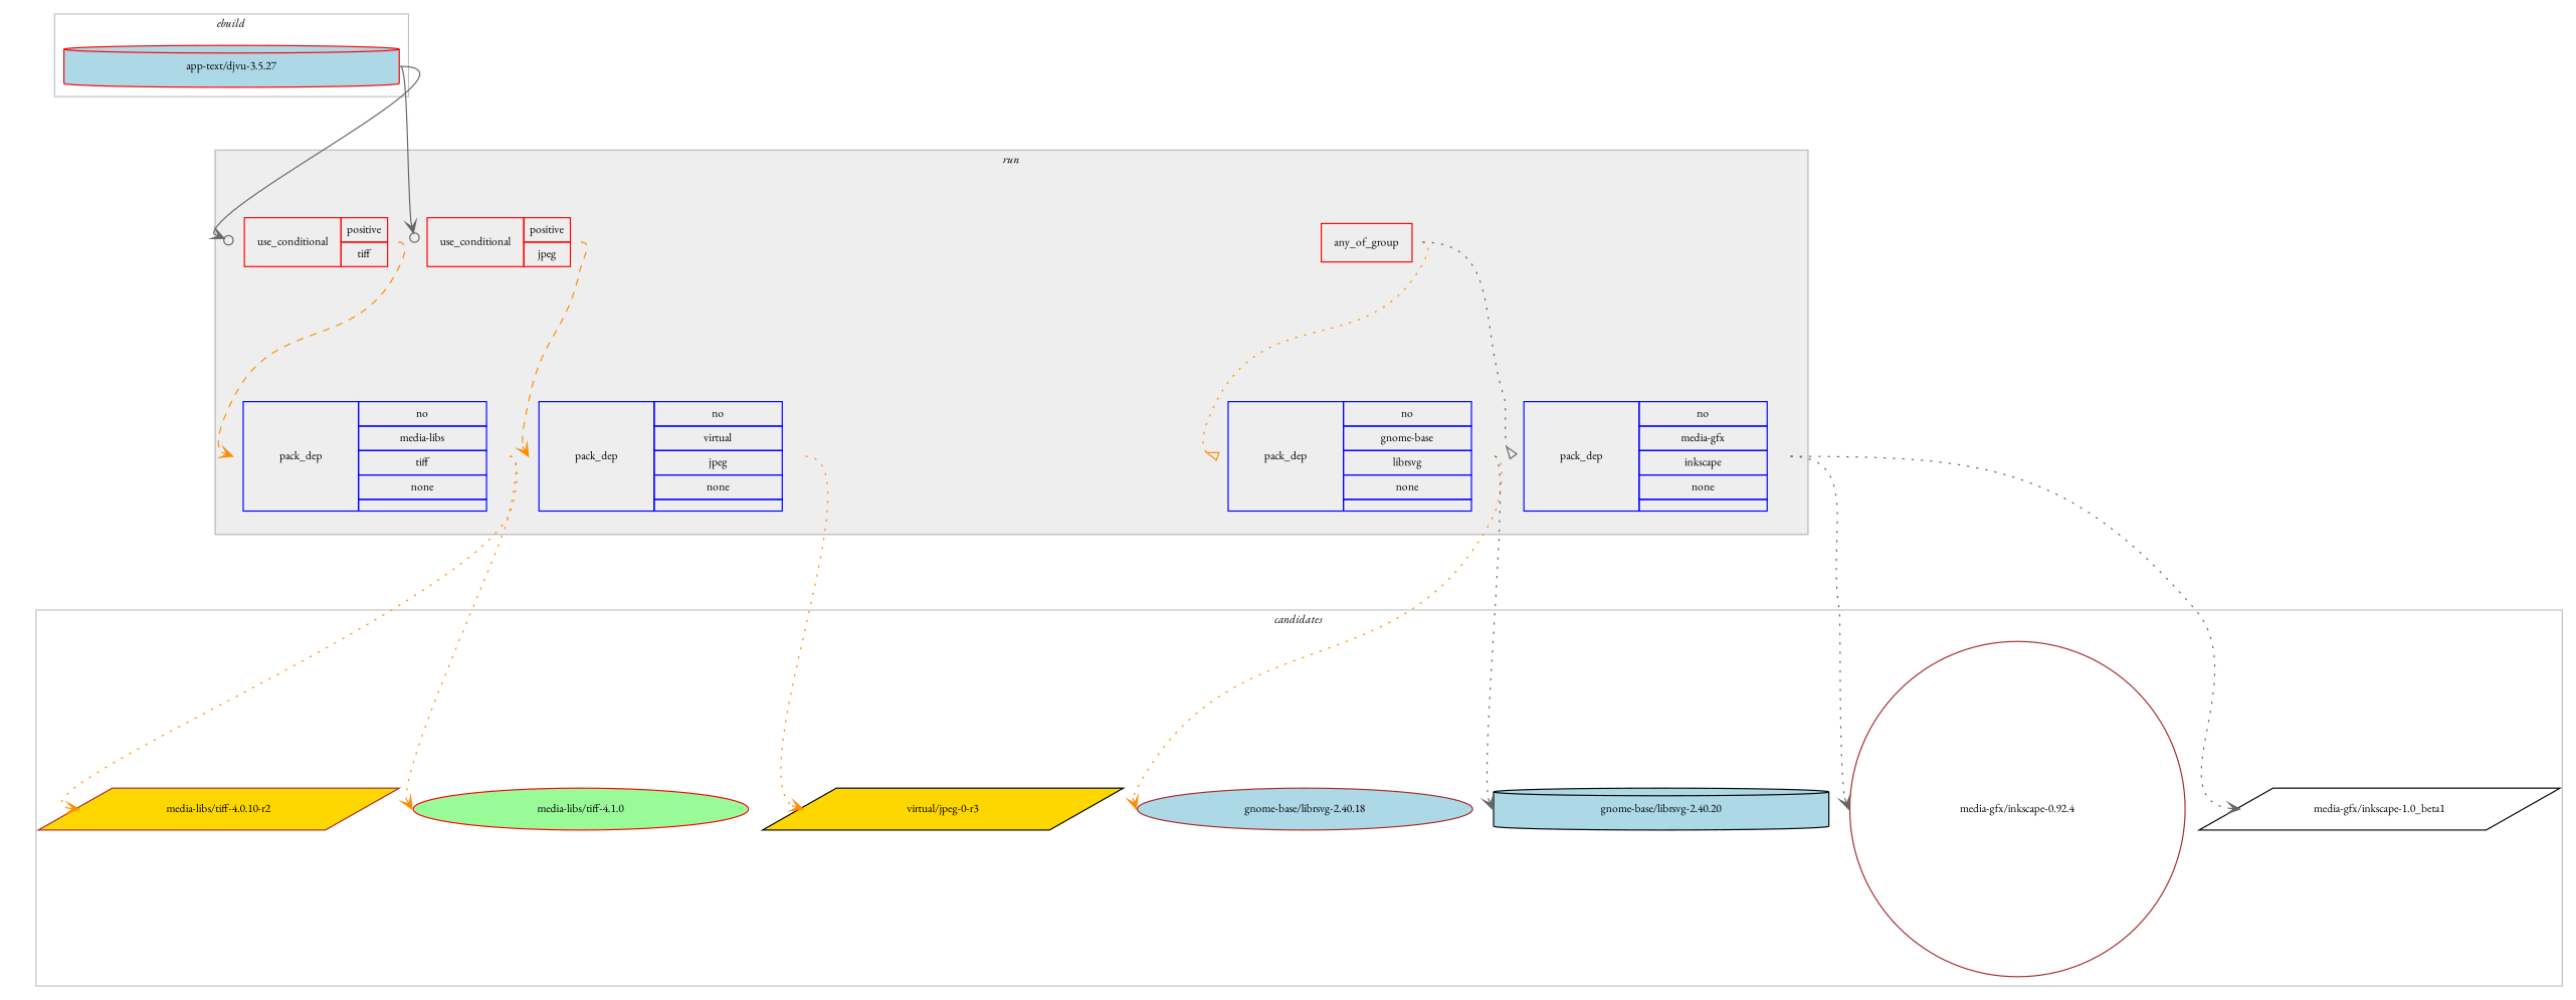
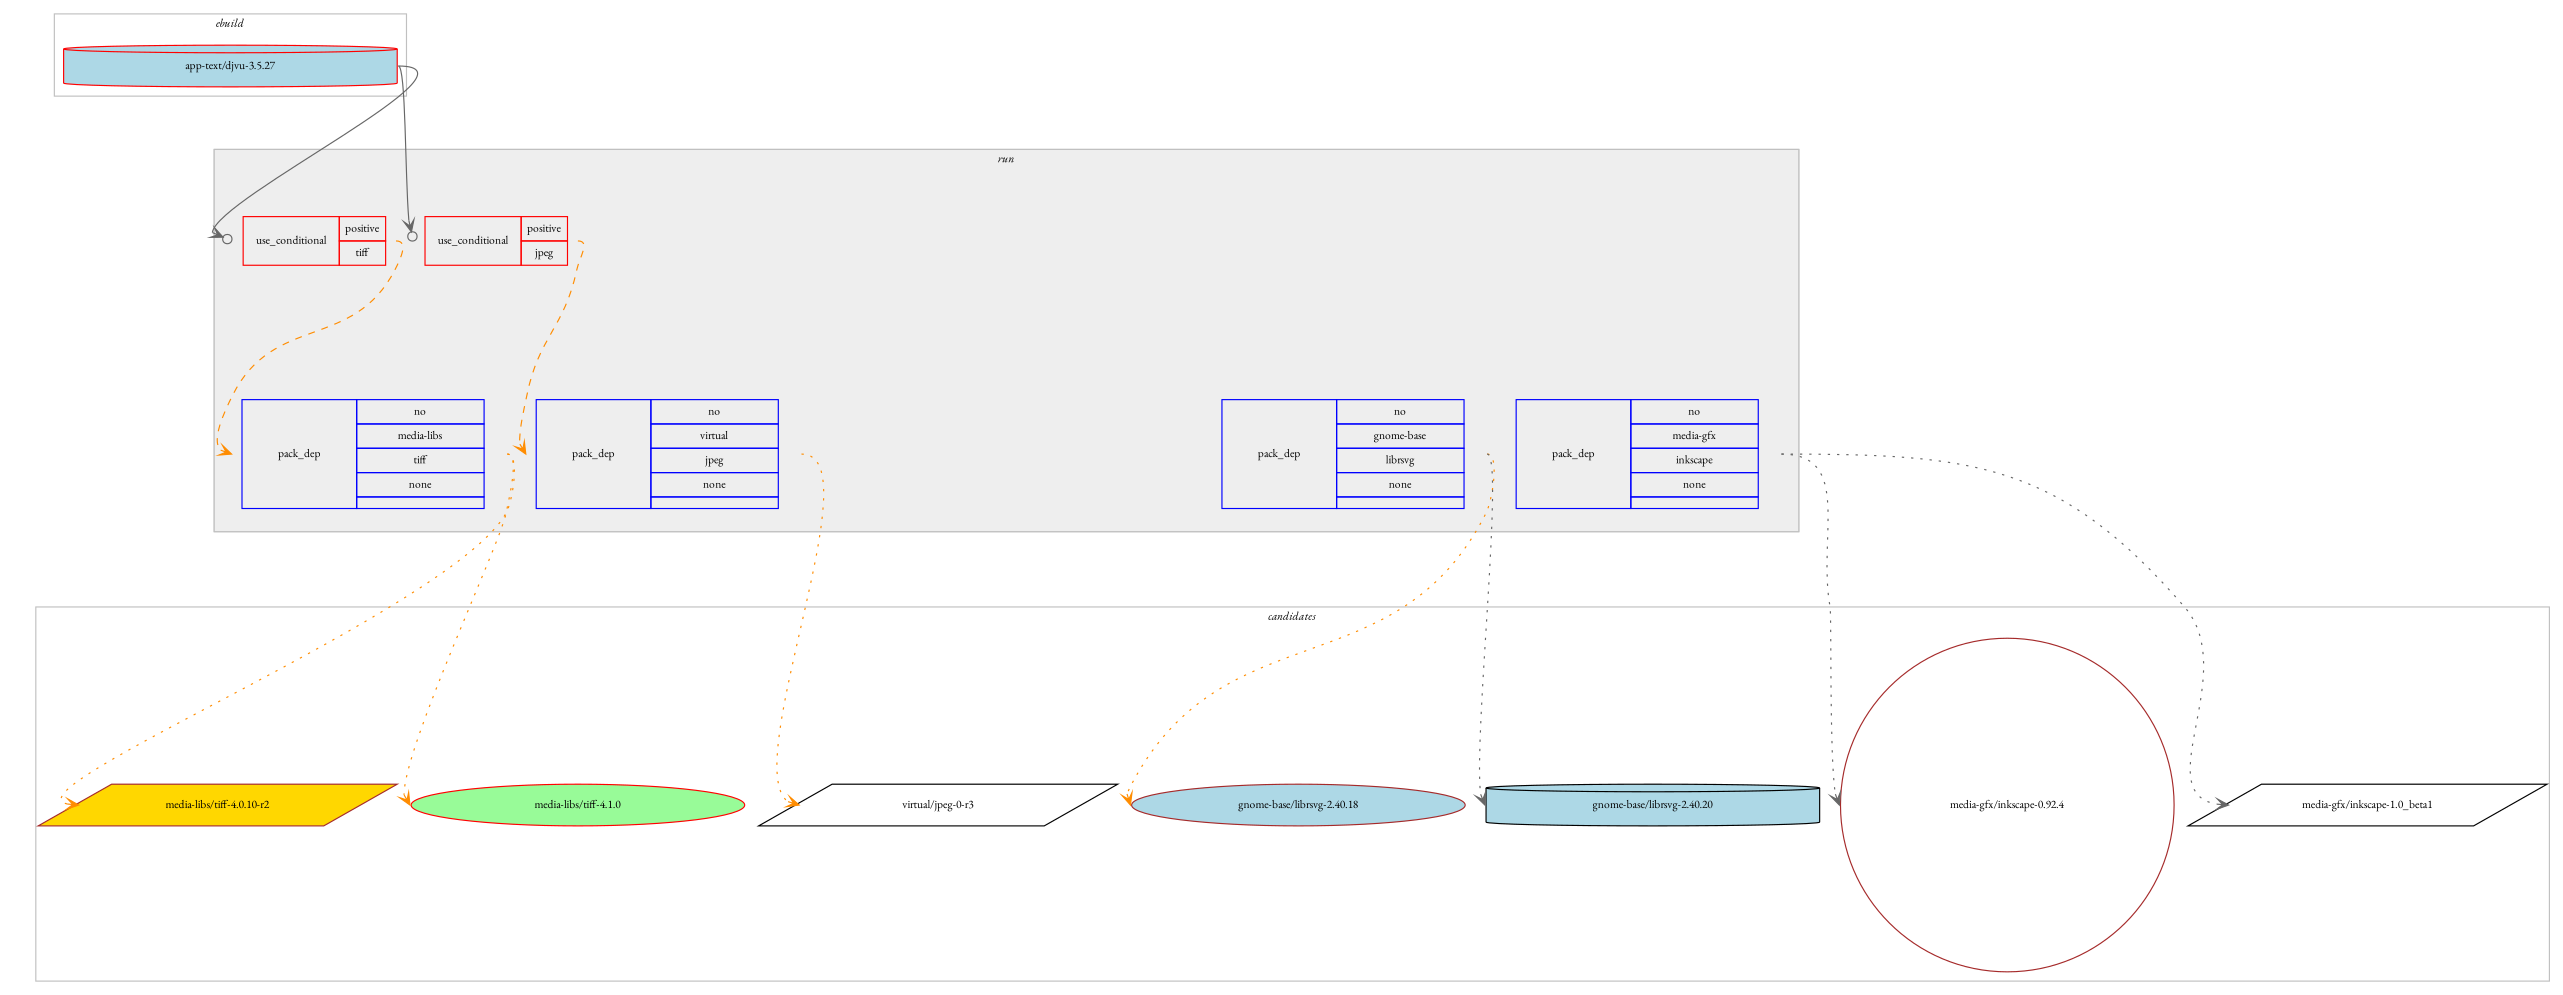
  digraph {
    compound=true
    concentrate=true
    fontname="EB Garamond"
    fontsize=10
    newrank=true
    rankdir=TB
    ranksep=1.5
    node [color=red fontname="EB Garamond" fontsize=10 shape=none style=filled]
    edge [arrowhead=vee color=darkorange fontname="EB Garamond" headport=w style=dotted tailport=e weight=100]
    n1 [fillcolor=lightblue label="app-text/djvu-3.5.27" shape=cylinder width=4]
    n2 [color=blue label=<<TABLE BORDER="0" CELLBORDER="1" CELLSPACING="0" CELLPADDING="4" WIDTH="220"><TR><TD ROWSPAN="6" CELLPADDING="30">pack_dep</TD></TR><TR><TD WIDTH="110">no</TD></TR><TR><TD>gnome-base</TD></TR><TR><TD>librsvg</TD></TR><TR><TD>none</TD></TR><TR><TD></TD></TR></TABLE>> style=""]
    n3 [color=blue label=<<TABLE BORDER="0" CELLBORDER="1" CELLSPACING="0" CELLPADDING="4" WIDTH="220"><TR><TD ROWSPAN="6" CELLPADDING="30">pack_dep</TD></TR><TR><TD WIDTH="110">no</TD></TR><TR><TD>media-gfx</TD></TR><TR><TD>inkscape</TD></TR><TR><TD>none</TD></TR><TR><TD></TD></TR></TABLE>> style=""]
-   n4 [label=<<TABLE BORDER="0" CELLBORDER="1" CELLSPACING="0" CELLPADDING="4"><TR><TD CELLPADDING="10">any_of_group</TD></TR></TABLE>> style=""]
    n5 [color=blue label=<<TABLE BORDER="0" CELLBORDER="1" CELLSPACING="0" CELLPADDING="4" WIDTH="220"><TR><TD ROWSPAN="6" CELLPADDING="30">pack_dep</TD></TR><TR><TD WIDTH="110">no</TD></TR><TR><TD>virtual</TD></TR><TR><TD>jpeg</TD></TR><TR><TD>none</TD></TR><TR><TD></TD></TR></TABLE>> style=""]
    n6 [label=<<TABLE BORDER="0" CELLBORDER="1" CELLSPACING="0" CELLPADDING="4"><TR><TD ROWSPAN="3" CELLPADDING="10">use_conditional</TD></TR><TR><TD>positive</TD></TR><TR><TD>jpeg</TD></TR></TABLE>> style=""]
    n7 [color=blue label=<<TABLE BORDER="0" CELLBORDER="1" CELLSPACING="0" CELLPADDING="4" WIDTH="220"><TR><TD ROWSPAN="6" CELLPADDING="30">pack_dep</TD></TR><TR><TD WIDTH="110">no</TD></TR><TR><TD>media-libs</TD></TR><TR><TD>tiff</TD></TR><TR><TD>none</TD></TR><TR><TD></TD></TR></TABLE>> style=""]
    n8 [label=<<TABLE BORDER="0" CELLBORDER="1" CELLSPACING="0" CELLPADDING="4"><TR><TD ROWSPAN="3" CELLPADDING="10">use_conditional</TD></TR><TR><TD>positive</TD></TR><TR><TD>tiff</TD></TR></TABLE>> style=""]
    n9 [color=brown fillcolor=lightblue label="gnome-base/librsvg-2.40.18" shape=ellipse width=4]
    n10 [color=black fillcolor=lightblue label="gnome-base/librsvg-2.40.20" shape=cylinder width=4]
    n11 [color=brown fillcolor=white label="media-gfx/inkscape-0.92.4" shape=circle width=4]
    n12 [color=black fillcolor=white label="media-gfx/inkscape-1.0_beta1" shape=parallelogram width=4]
-   n13 [color=black fillcolor=gold label="virtual/jpeg-0-r3" shape=parallelogram width=4]
+   n13 [color=black fillcolor=white label="virtual/jpeg-0-r3" shape=parallelogram width=4]
    n14 [color=brown fillcolor=gold label="media-libs/tiff-4.0.10-r2" shape=parallelogram width=4]
    n15 [fillcolor=palegreen label="media-libs/tiff-4.1.0" shape=ellipse width=4]
    subgraph cluster_1 {
      color=gray
      label=<<i>dependencies</i>>
      subgraph cluster_2 {
        color=gray
        fillcolor="#eeeeee"
        label=<<i>compile</i>>
        style=filled
        subgraph sub_3 {
          color=gray
          fillcolor="#eeeeee"
          label=<<i>compile</i>>
          style=filled
-         n4
          subgraph sub_4 {
            color=gray
            fillcolor="#eeeeee"
            label=<<i>compile</i>>
            style=filled
            n2
          }
          subgraph sub_5 {
            color=gray
            fillcolor="#eeeeee"
            label=<<i>compile</i>>
            style=filled
            n3
          }
        }
      }
      subgraph cluster_6 {
        color=gray
        fillcolor="#eeeeee"
        label=<<i>compile and run</i>>
        style=filled
        subgraph sub_7 {
          color=gray
          fillcolor="#eeeeee"
          label=<<i>compile and run</i>>
          style=filled
          n6
          subgraph sub_8 {
            color=gray
            fillcolor="#eeeeee"
            label=<<i>compile and run</i>>
            style=filled
            n5
          }
        }
        subgraph sub_9 {
          color=gray
          fillcolor="#eeeeee"
          label=<<i>compile and run</i>>
          style=filled
          n8
          subgraph sub_10 {
            color=gray
            fillcolor="#eeeeee"
            label=<<i>compile and run</i>>
            style=filled
            n7
          }
        }
      }
      subgraph cluster_11 {
        color=gray
        fillcolor="#eeeeee"
        label=<<i>run</i>>
        style=filled
      }
    }
    subgraph cluster_12 {
      color=gray
      label=<<i>ebuild</i>>
      n1
    }
    subgraph cluster_13 {
      color=gray
      label=<<i>candidates</i>>
      rank=same
      subgraph sub_14 {
        color=black
        label=<<i>candidates</i>>
        nodesep=1
        rank=same
        n9
        n10
      }
      subgraph sub_15 {
        color=black
        label=<<i>candidates</i>>
        nodesep=1
        rank=same
        n11
        n12
      }
      subgraph sub_16 {
        color=black
        label=<<i>candidates</i>>
        nodesep=1
        rank=same
        n13
      }
      subgraph sub_17 {
        color=black
        label=<<i>candidates</i>>
        nodesep=1
        rank=same
        n14
        n15
      }
    }
    n1 -> n6 [arrowhead=odotvee color=gray40 style=solid weight=20]
    n1 -> n8 [arrowhead=odotvee color=gray40 style=solid weight=20]
    n2 -> n9
    n2 -> n10 [color=gray40]
    n3 -> n11 [color=gray40]
    n3 -> n12 [color=gray40]
-   n4 -> n2 [arrowhead=oinv weight=20]
-   n4 -> n3 [arrowhead=oinv color=gray40 weight=20]
    n5 -> n13
    n6 -> n5 [style=dashed weight=20]
    n7 -> n14
    n7 -> n15
    n8 -> n7 [style=dashed weight=20]
  }
